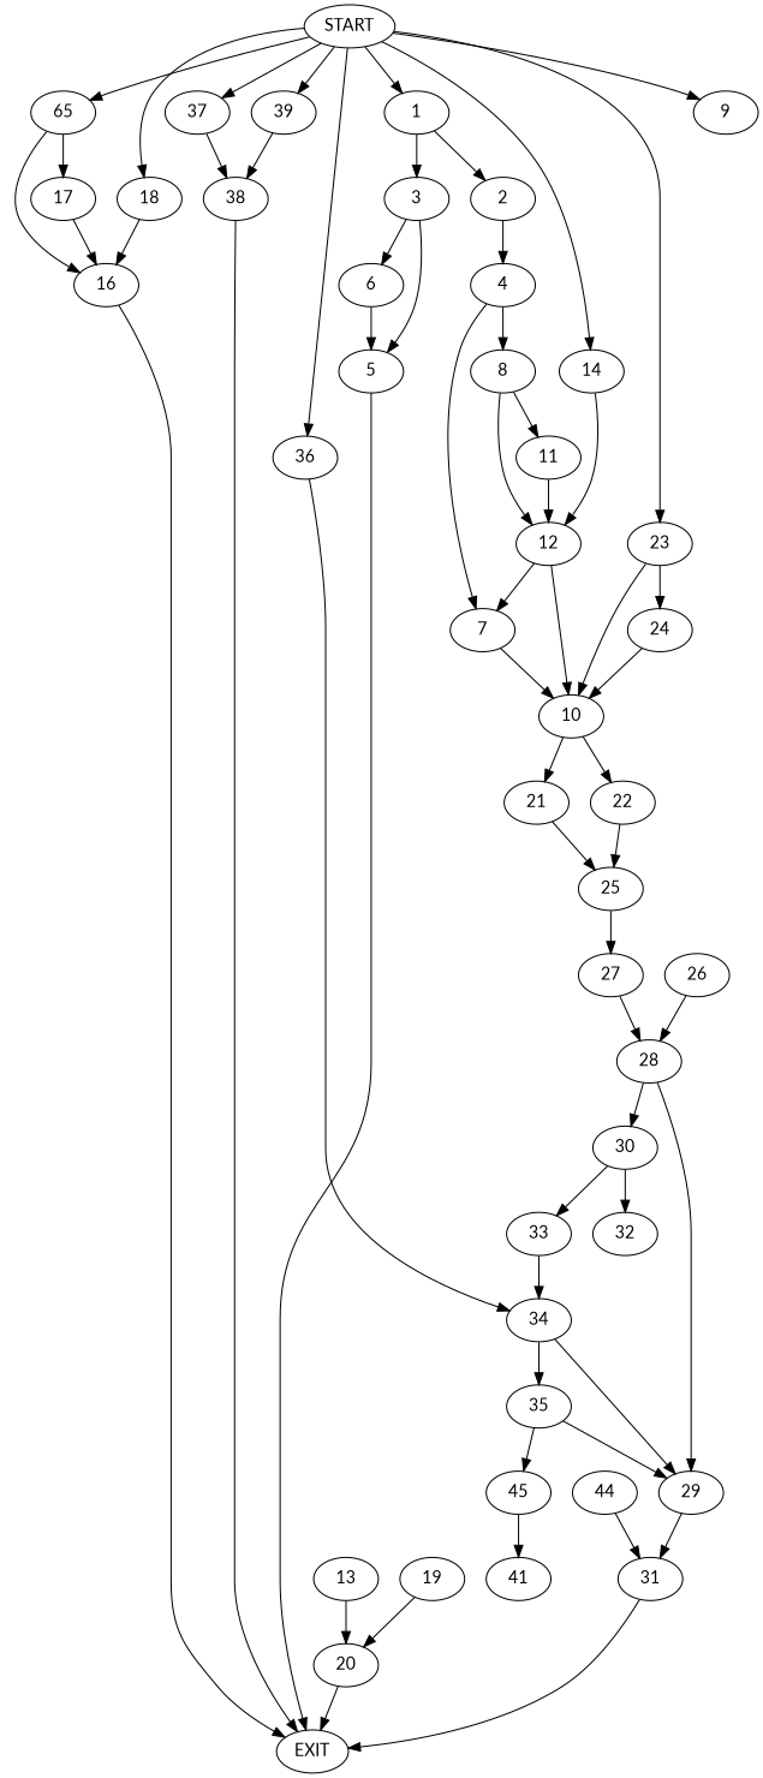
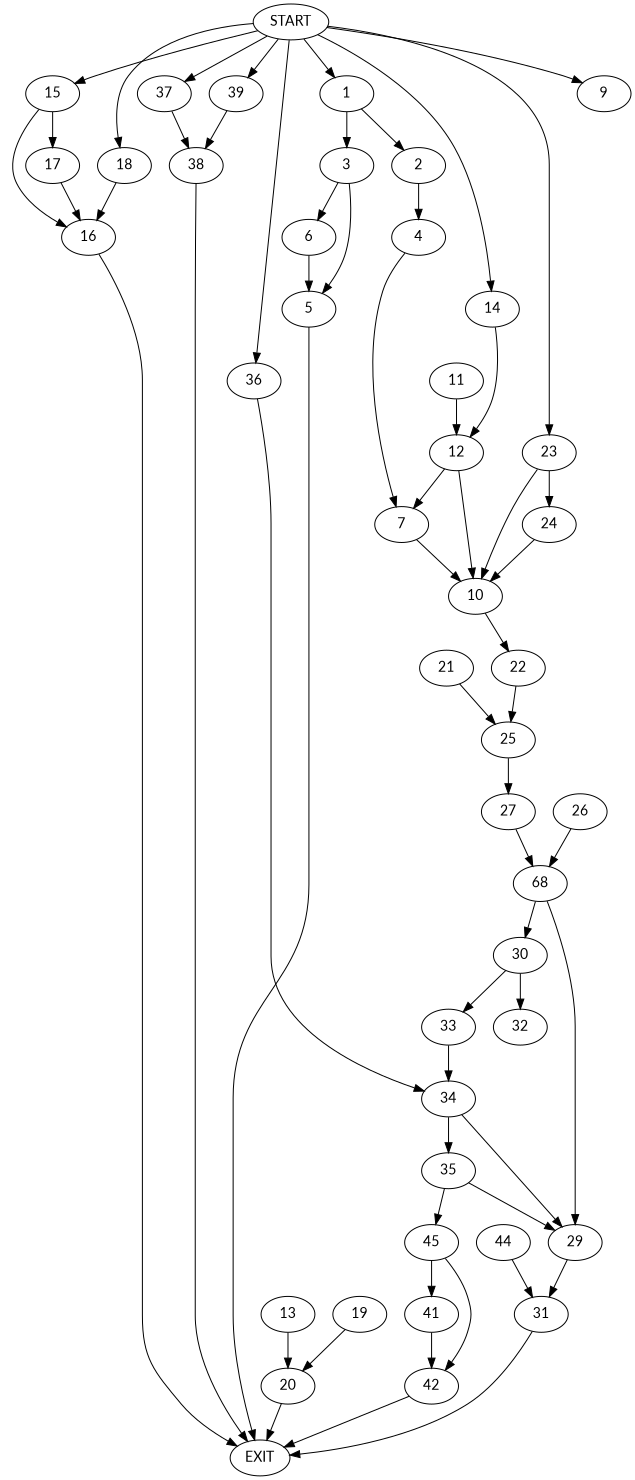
  digraph {
    fontname=Lato
    node [fontname=Lato]
    edge [fontname=Lato]
    n1 [label=START]
    1
    9
    14
-   15 [label=65]
+   15
    18
    23
    36
    37
    39
    2
    3
    12
    16
    17
    10
    24
    34
    38
    n20 [label=EXIT]
    4
    5
    6
    7
-   8
    11
    21
    22
    25
    13
    20
    19
    27
    26
-   28
+   28 [label=68]
    29
    30
    31
    32
    33
    35
    n42 [label=45]
    41
+   42
    44
    n1 -> 1
    n1 -> 9
    n1 -> 14
    n1 -> 15
    n1 -> 18
    n1 -> 23
    n1 -> 36
    n1 -> 37
    n1 -> 39
    1 -> 2
    1 -> 3
    14 -> 12
    15 -> 16
    15 -> 17
    18 -> 16
    23 -> 10
    23 -> 24
    36 -> 34
    37 -> 38
    39 -> 38
    2 -> 4
    3 -> 5
    3 -> 6
    12 -> 10
    12 -> 7
    16 -> n20
    17 -> 16
-   10 -> 21
    10 -> 22
    24 -> 10
    34 -> 29
    34 -> 35
    38 -> n20
    4 -> 7
-   4 -> 8
    5 -> n20
    6 -> 5
    7 -> 10
-   8 -> 12
-   8 -> 11
    11 -> 12
    21 -> 25
    22 -> 25
    25 -> 27
    13 -> 20
    20 -> n20
    19 -> 20
    27 -> 28
    26 -> 28
    28 -> 29
    28 -> 30
    29 -> 31
    30 -> 32
    30 -> 33
    31 -> n20
    33 -> 34
    35 -> 29
    35 -> n42
    n42 -> 41
+   n42 -> 42
+   41 -> 42
+   42 -> n20
    44 -> 31
  }
